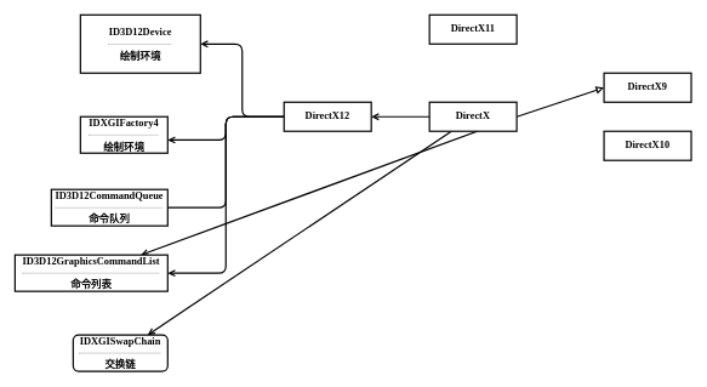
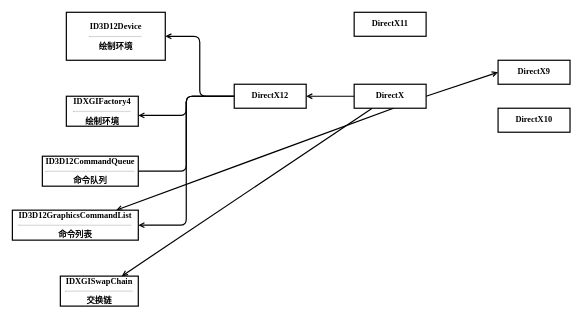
  <mxCell id="0" />
  <mxCell id="1" parent="0" />
- <mxCell id="2" value="" style="rounded=1;orthogonalLoop=1;jettySize=auto;html=1;fontFamily=Comic Sans MS;fontSize=14;strokeWidth=2;endArrow=block;endFill=0;entryX=0;entryY=0.5;entryDx=0;entryDy=0;exitX=1;exitY=0.5;exitDx=0;exitDy=0;" edge="1" parent="1" source="6" target="7"><mxGeometry relative="1" as="geometry" /></mxCell>
+ <mxCell id="2" value="" style="rounded=1;orthogonalLoop=1;jettySize=auto;html=1;fontFamily=Comic Sans MS;fontSize=14;strokeWidth=2;endArrow=open;endFill=0;entryX=0;entryY=0.5;entryDx=0;entryDy=0;exitX=1;exitY=0.5;exitDx=0;exitDy=0;" edge="1" parent="1" source="6" target="7"><mxGeometry relative="1" as="geometry" /></mxCell>
  <mxCell id="3" style="edgeStyle=none;orthogonalLoop=1;jettySize=auto;html=1;exitX=1;exitY=0.5;exitDx=0;exitDy=0;fontFamily=Comic Sans MS;fontSize=14;endArrow=open;endFill=0;strokeWidth=2;" edge="1" parent="1" source="6" target="18"><mxGeometry relative="1" as="geometry" /></mxCell>
  <mxCell id="4" value="" style="edgeStyle=none;orthogonalLoop=1;jettySize=auto;html=1;fontFamily=Comic Sans MS;fontSize=14;endArrow=open;endFill=0;strokeWidth=2;" edge="1" parent="1" source="6" target="13"><mxGeometry relative="1" as="geometry" /></mxCell>
  <mxCell id="5" value="" style="edgeStyle=none;orthogonalLoop=1;jettySize=auto;html=1;fontFamily=Comic Sans MS;fontSize=14;endArrow=open;endFill=0;strokeWidth=2;" edge="1" parent="1" source="6" target="19"><mxGeometry relative="1" as="geometry" /></mxCell>
  <mxCell id="6" value="DirectX" style="rounded=0;whiteSpace=wrap;html=1;fontFamily=Comic Sans MS;fontStyle=1;fontSize=14;strokeWidth=2;" vertex="1" parent="1"><mxGeometry x="590" y="140" width="120" height="40" as="geometry" /></mxCell>
  <mxCell id="7" value="DirectX9" style="rounded=0;whiteSpace=wrap;html=1;fontFamily=Comic Sans MS;fontStyle=1;fontSize=14;strokeWidth=2;" vertex="1" parent="1"><mxGeometry x="830" y="100" width="120" height="40" as="geometry" /></mxCell>
  <mxCell id="8" value="DirectX10" style="rounded=0;whiteSpace=wrap;html=1;fontFamily=Comic Sans MS;fontStyle=1;fontSize=14;strokeWidth=2;" vertex="1" parent="1"><mxGeometry x="830" y="180" width="120" height="40" as="geometry" /></mxCell>
  <mxCell id="9" value="" style="edgeStyle=orthogonalEdgeStyle;orthogonalLoop=1;jettySize=auto;html=1;fontFamily=Comic Sans MS;fontSize=14;endArrow=open;endFill=0;strokeWidth=2;entryX=1;entryY=0.5;entryDx=0;entryDy=0;exitX=0;exitY=0.5;exitDx=0;exitDy=0;" edge="1" parent="1" source="13" target="15"><mxGeometry relative="1" as="geometry" /></mxCell>
  <mxCell id="10" style="edgeStyle=orthogonalEdgeStyle;orthogonalLoop=1;jettySize=auto;html=1;entryX=1;entryY=0.64;entryDx=0;entryDy=0;entryPerimeter=0;fontFamily=Comic Sans MS;fontSize=14;endArrow=open;endFill=0;strokeWidth=2;" edge="1" parent="1" source="13" target="16"><mxGeometry relative="1" as="geometry" /></mxCell>
  <mxCell id="11" style="edgeStyle=orthogonalEdgeStyle;orthogonalLoop=1;jettySize=auto;html=1;entryX=1;entryY=0.5;entryDx=0;entryDy=0;fontFamily=Comic Sans MS;fontSize=14;endArrow=none;endFill=0;strokeWidth=2;" edge="1" parent="1" source="13" target="17"><mxGeometry relative="1" as="geometry" /></mxCell>
  <mxCell id="12" style="edgeStyle=orthogonalEdgeStyle;orthogonalLoop=1;jettySize=auto;html=1;entryX=1;entryY=0.5;entryDx=0;entryDy=0;fontFamily=Comic Sans MS;fontSize=14;endArrow=open;endFill=0;strokeWidth=2;" edge="1" parent="1" source="13" target="18"><mxGeometry relative="1" as="geometry" /></mxCell>
  <mxCell id="13" value="DirectX12" style="rounded=0;whiteSpace=wrap;html=1;fontFamily=Comic Sans MS;fontStyle=1;fontSize=14;strokeWidth=2;" vertex="1" parent="1"><mxGeometry y="140" width="120" height="40" as="geometry" x="390" /></mxCell>
  <mxCell id="14" value="DirectX11" style="rounded=0;whiteSpace=wrap;html=1;fontFamily=Comic Sans MS;fontStyle=1;fontSize=14;strokeWidth=2;" vertex="1" parent="1"><mxGeometry x="590" width="120" height="40" as="geometry" y="20" /></mxCell>
  <mxCell id="15" value="ID3D12Device&lt;hr&gt;绘制环境" style="rounded=0;whiteSpace=wrap;html=1;fontFamily=Comic Sans MS;fontStyle=1;fontSize=14;strokeWidth=2;" vertex="1" parent="1"><mxGeometry x="110" y="20" width="165" height="80" as="geometry" /></mxCell>
  <mxCell id="16" value="IDXGIFactory4&lt;hr&gt;绘制环境" style="rounded=0;whiteSpace=wrap;html=1;fontFamily=Comic Sans MS;fontStyle=1;fontSize=14;strokeWidth=2;" vertex="1" parent="1"><mxGeometry x="110" y="160" width="120" height="50" as="geometry" /></mxCell>
  <mxCell id="17" value="ID3D12CommandQueue&lt;hr&gt;命令队列" style="rounded=0;whiteSpace=wrap;html=1;fontFamily=Comic Sans MS;fontStyle=1;fontSize=14;strokeWidth=2;" vertex="1" parent="1"><mxGeometry x="70" y="260" width="160" height="50" as="geometry" /></mxCell>
  <mxCell id="18" value="ID3D12GraphicsCommandList&lt;hr&gt;命令列表" style="rounded=0;whiteSpace=wrap;html=1;fontFamily=Comic Sans MS;fontStyle=1;fontSize=14;strokeWidth=2;" vertex="1" parent="1"><mxGeometry x="20" y="350" width="210" height="50" as="geometry" /></mxCell>
- <mxCell id="19" value="IDXGISwapChain&lt;br&gt;&lt;hr&gt;交换链" style="whiteSpace=wrap;html=1;fontFamily=Comic Sans MS;fontStyle=1;fontSize=14;strokeWidth=2;rounded=1;" vertex="1" parent="1"><mxGeometry x="100" y="460" width="130" height="50" as="geometry" /></mxCell>
+ <mxCell id="19" value="IDXGISwapChain&lt;br&gt;&lt;hr&gt;交换链" style="rounded=0;whiteSpace=wrap;html=1;fontFamily=Comic Sans MS;fontStyle=1;fontSize=14;strokeWidth=2;" vertex="1" parent="1"><mxGeometry x="100" y="460" width="130" height="50" as="geometry" /></mxCell>
